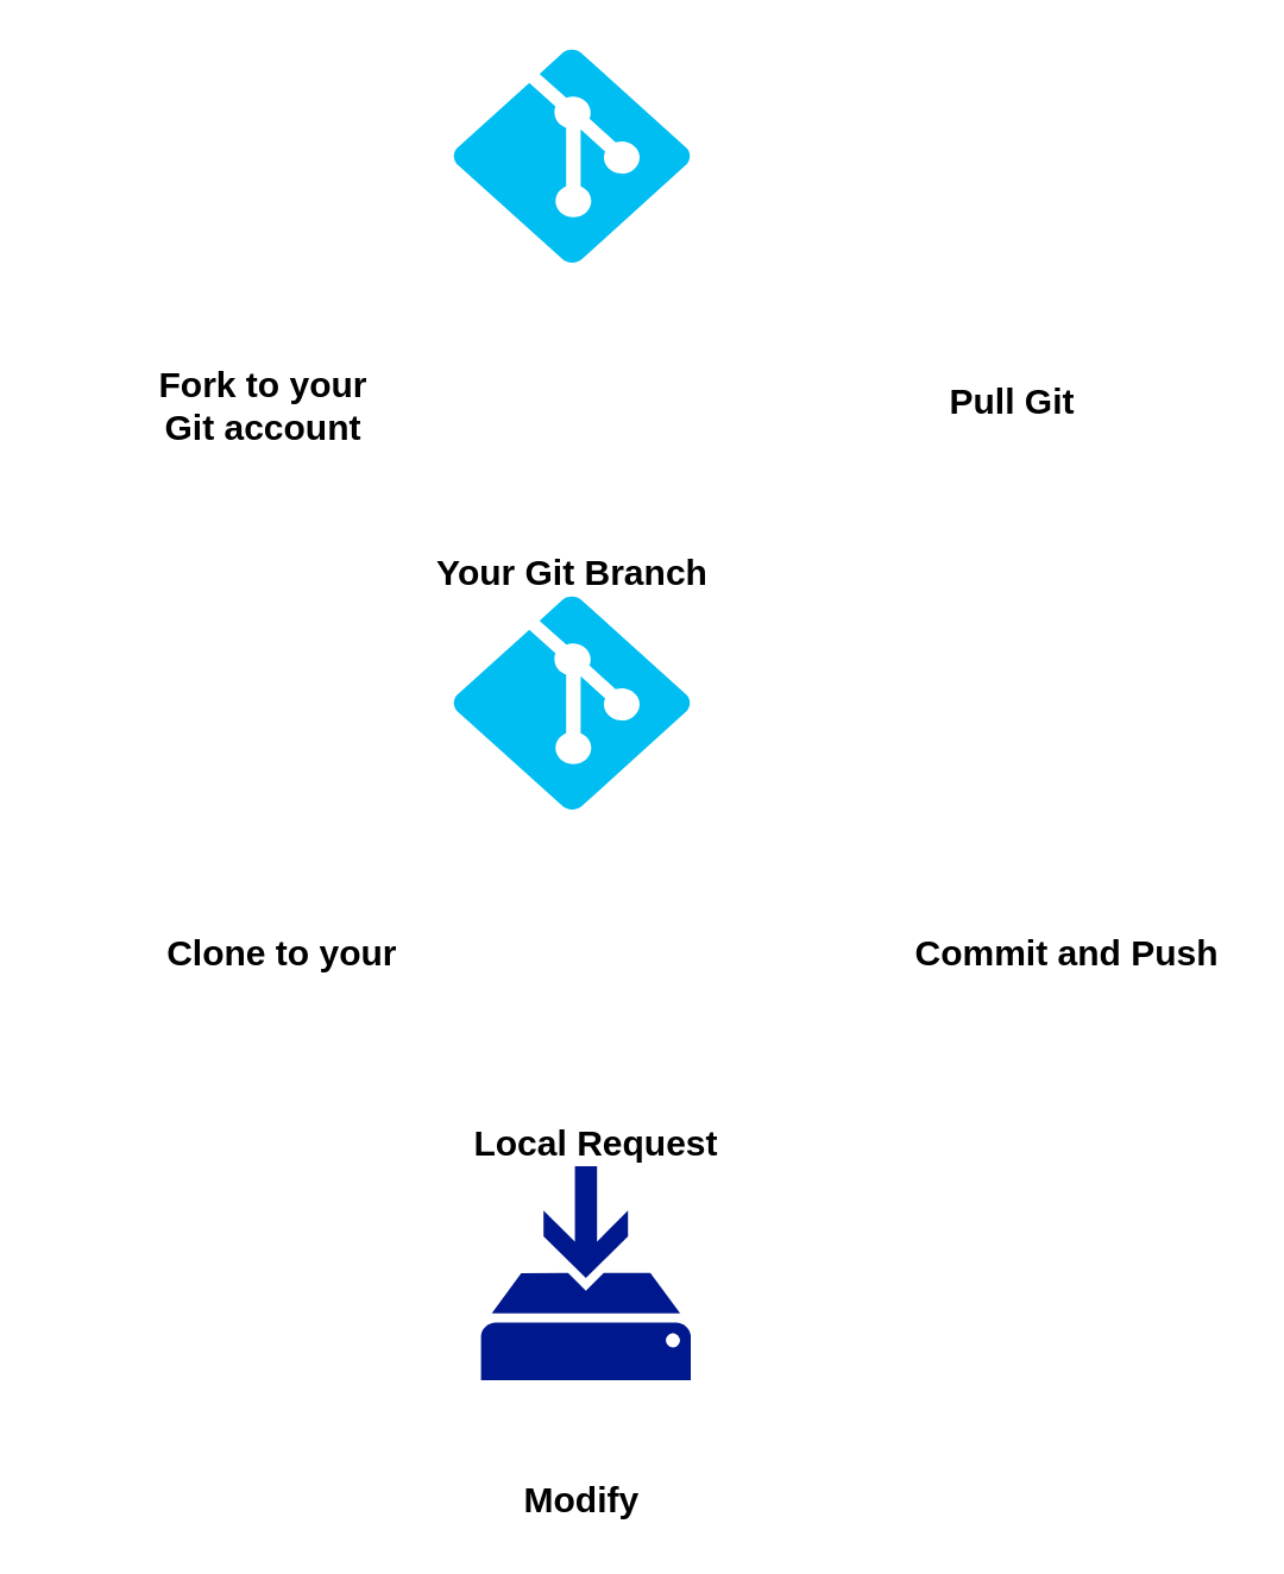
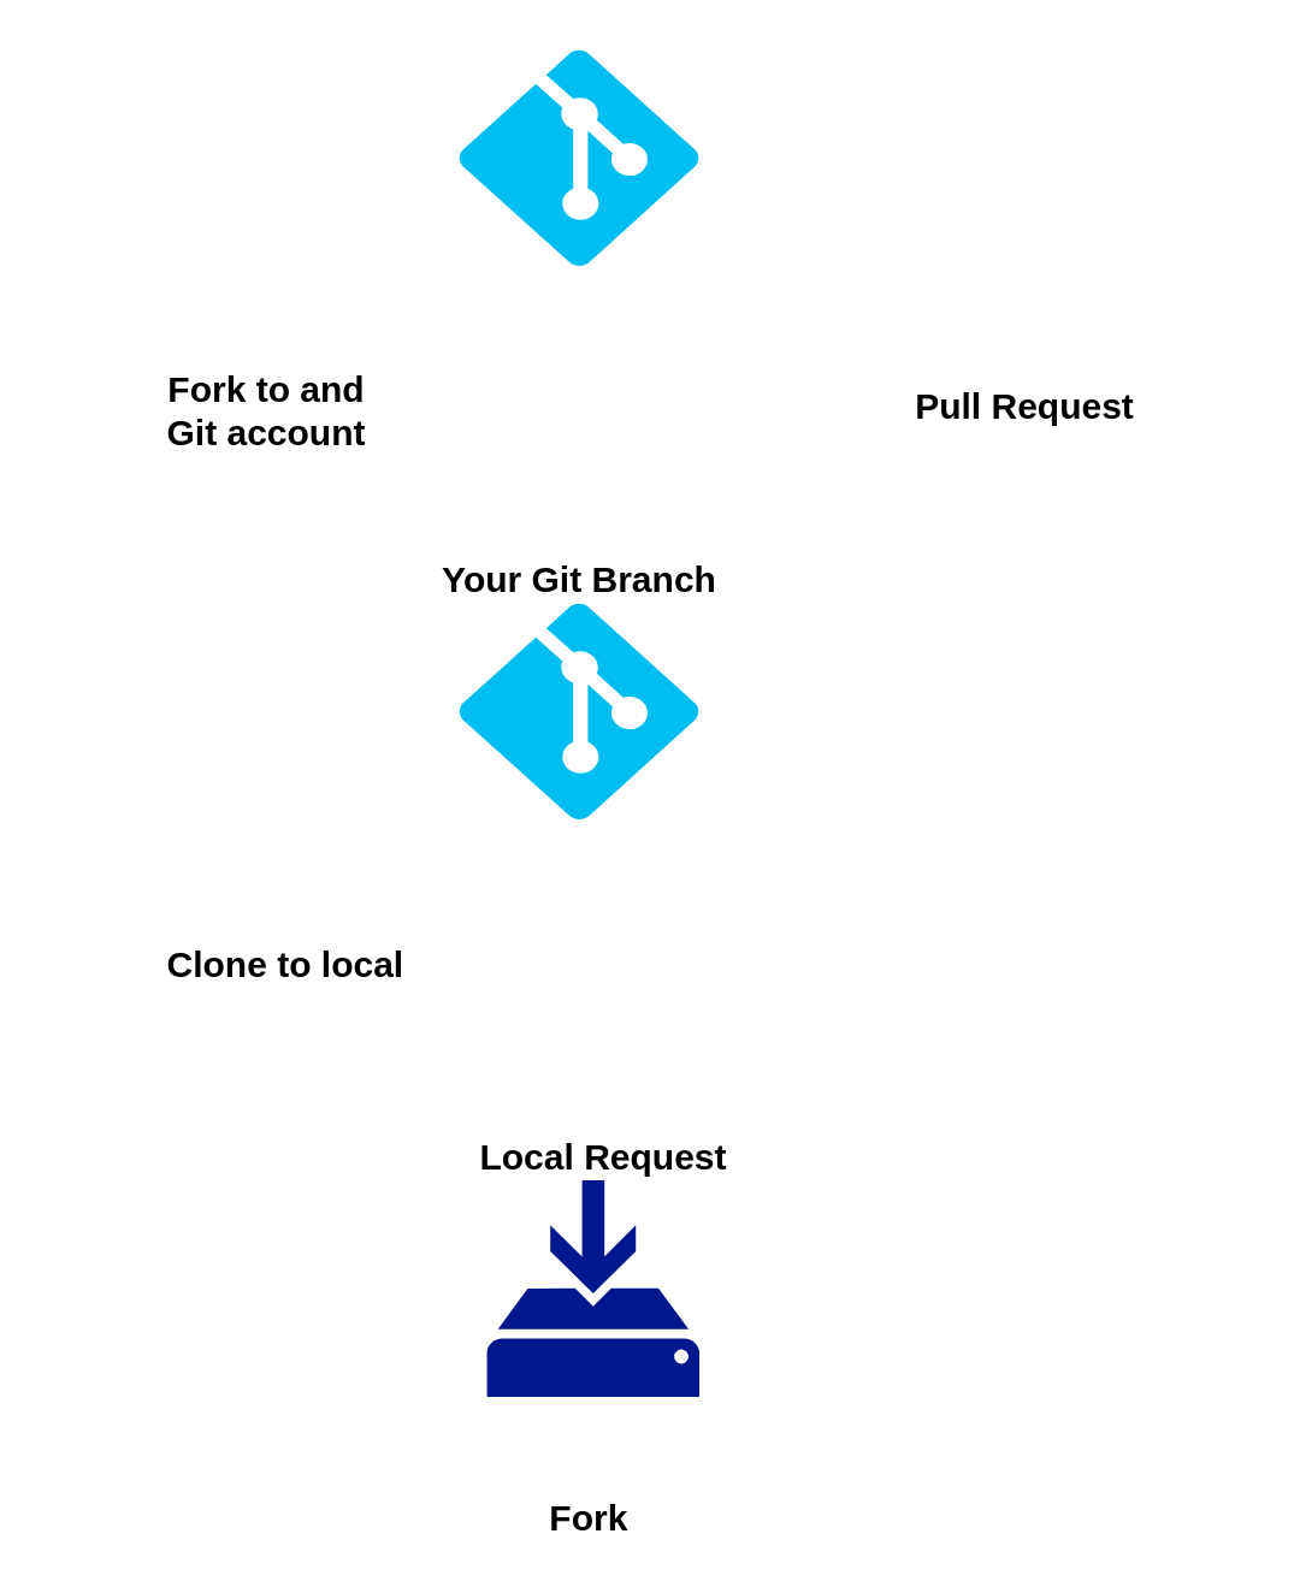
  <mxCell id="0" />
  <mxCell id="1" parent="0" />
  <mxCell id="2" value="" style="verticalLabelPosition=bottom;html=1;verticalAlign=top;align=center;strokeColor=none;fillColor=#00BEF2;shape=mxgraph.azure.git_repository;" vertex="1" parent="1"><mxGeometry x="190" y="20" width="100" height="90" as="geometry" /></mxCell>
  <mxCell id="3" value="" style="shape=image;html=1;verticalAlign=top;verticalLabelPosition=bottom;labelBackgroundColor=#ffffff;imageAspect=0;aspect=fixed;image=https://cdn0.iconfinder.com/data/icons/phosphor-regular-vol-3/256/git-fork-128.png" vertex="1" parent="1"><mxGeometry x="20" y="150" width="40" height="40" as="geometry" /></mxCell>
  <mxCell id="4" value="" style="verticalLabelPosition=bottom;html=1;verticalAlign=top;align=center;strokeColor=none;fillColor=#00BEF2;shape=mxgraph.azure.git_repository;" vertex="1" parent="1"><mxGeometry x="190" y="250" width="100" height="90" as="geometry" /></mxCell>
  <mxCell id="5" value="" style="shape=image;html=1;verticalAlign=top;verticalLabelPosition=bottom;labelBackgroundColor=#ffffff;imageAspect=0;aspect=fixed;image=https://cdn2.iconfinder.com/data/icons/font-awesome/1792/clone-128.png" vertex="1" parent="1"><mxGeometry x="20" y="380" width="40" height="40" as="geometry" /></mxCell>
  <mxCell id="6" value="" style="sketch=0;aspect=fixed;pointerEvents=1;shadow=0;dashed=0;html=1;strokeColor=none;labelPosition=center;verticalLabelPosition=bottom;verticalAlign=top;align=center;fillColor=#00188D;shape=mxgraph.mscae.enterprise.backup_local" vertex="1" parent="1"><mxGeometry x="201.8" y="490" width="88.2" height="90" as="geometry" /></mxCell>
- <mxCell id="7" value="&lt;b&gt;&lt;font style=&quot;font-size: 15px&quot;&gt;Fork to your &lt;br&gt;Git account&lt;/font&gt;&lt;/b&gt;" style="text;html=1;resizable=0;autosize=1;align=center;verticalAlign=middle;points=[];fillColor=none;strokeColor=none;rounded=0;" vertex="1" parent="1"><mxGeometry x="60" y="150" width="100" height="40" as="geometry" /></mxCell>
- <mxCell id="8" value="&lt;b&gt;&lt;font style=&quot;font-size: 15px&quot;&gt;Clone to your&amp;nbsp;&lt;br&gt;&lt;/font&gt;&lt;/b&gt;" style="text;html=1;resizable=0;autosize=1;align=center;verticalAlign=middle;points=[];fillColor=none;strokeColor=none;rounded=0;" vertex="1" parent="1"><mxGeometry x="60" y="390" width="120" height="20" as="geometry" /></mxCell>
+ <mxCell id="7" value="&lt;b&gt;&lt;font style=&quot;font-size: 15px&quot;&gt;Fork to and &lt;br&gt;Git account&lt;/font&gt;&lt;/b&gt;" style="text;html=1;resizable=0;autosize=1;align=center;verticalAlign=middle;points=[];fillColor=none;strokeColor=none;rounded=0;" vertex="1" parent="1"><mxGeometry x="60" y="150" width="100" height="40" as="geometry" /></mxCell>
+ <mxCell id="8" value="&lt;b&gt;&lt;font style=&quot;font-size: 15px&quot;&gt;Clone to local&amp;nbsp;&lt;br&gt;&lt;/font&gt;&lt;/b&gt;" style="text;html=1;resizable=0;autosize=1;align=center;verticalAlign=middle;points=[];fillColor=none;strokeColor=none;rounded=0;" vertex="1" parent="1"><mxGeometry x="60" y="390" width="120" height="20" as="geometry" /></mxCell>
  <mxCell id="9" value="&lt;b&gt;&lt;font style=&quot;font-size: 15px&quot;&gt;Your Git Branch&lt;br&gt;&lt;/font&gt;&lt;/b&gt;" style="text;html=1;resizable=0;autosize=1;align=center;verticalAlign=middle;points=[];fillColor=none;strokeColor=none;rounded=0;" vertex="1" parent="1"><mxGeometry x="170" y="230" width="140" height="20" as="geometry" /></mxCell>
  <mxCell id="10" value="&lt;b&gt;&lt;font style=&quot;font-size: 15px&quot;&gt;Local Request&lt;br&gt;&lt;/font&gt;&lt;/b&gt;" style="text;html=1;resizable=0;autosize=1;align=center;verticalAlign=middle;points=[];fillColor=none;strokeColor=none;rounded=0;" vertex="1" parent="1"><mxGeometry x="190" y="470" width="120" height="20" as="geometry" /></mxCell>
  <mxCell id="11" value="" style="shape=image;html=1;verticalAlign=top;verticalLabelPosition=bottom;labelBackgroundColor=#ffffff;imageAspect=0;aspect=fixed;image=https://cdn1.iconfinder.com/data/icons/heroicons-ui/24/arrow-narrow-down-128.png;fontSize=15;" vertex="1" parent="1"><mxGeometry x="146" y="135" width="70" height="70" as="geometry" /></mxCell>
  <mxCell id="12" value="" style="shape=image;html=1;verticalAlign=top;verticalLabelPosition=bottom;labelBackgroundColor=#ffffff;imageAspect=0;aspect=fixed;image=https://cdn1.iconfinder.com/data/icons/heroicons-ui/24/arrow-narrow-down-128.png;fontSize=15;" vertex="1" parent="1"><mxGeometry x="146" y="360" width="70" height="70" as="geometry" /></mxCell>
- <mxCell id="13" value="&lt;b&gt;&lt;font style=&quot;font-size: 15px&quot;&gt;Modify&amp;nbsp;&lt;br&gt;&lt;/font&gt;&lt;/b&gt;" style="text;html=1;resizable=0;autosize=1;align=center;verticalAlign=middle;points=[];fillColor=none;strokeColor=none;rounded=0;" vertex="1" parent="1"><mxGeometry x="210.9" y="620" width="70" height="20" as="geometry" /></mxCell>
- <mxCell id="14" value="&lt;b&gt;&lt;font style=&quot;font-size: 15px&quot;&gt;Commit and Push&lt;br&gt;&lt;/font&gt;&lt;/b&gt;" style="text;html=1;resizable=0;autosize=1;align=center;verticalAlign=middle;points=[];fillColor=none;strokeColor=none;rounded=0;" vertex="1" parent="1"><mxGeometry x="377.5" y="390" width="140" height="20" as="geometry" /></mxCell>
+ <mxCell id="13" value="&lt;b&gt;&lt;font style=&quot;font-size: 15px&quot;&gt;Fork&amp;nbsp;&lt;br&gt;&lt;/font&gt;&lt;/b&gt;" style="text;html=1;resizable=0;autosize=1;align=center;verticalAlign=middle;points=[];fillColor=none;strokeColor=none;rounded=0;" vertex="1" parent="1"><mxGeometry x="210.9" y="620" width="70" height="20" as="geometry" /></mxCell>
  <mxCell id="15" value="" style="shape=image;html=1;verticalAlign=top;verticalLabelPosition=bottom;labelBackgroundColor=#ffffff;imageAspect=0;aspect=fixed;image=https://cdn1.iconfinder.com/data/icons/heroicons-ui/24/arrow-narrow-down-128.png;fontSize=15;rotation=-180;" vertex="1" parent="1"><mxGeometry x="266" y="360" width="70" height="70" as="geometry" /></mxCell>
- <mxCell id="16" value="&lt;b&gt;&lt;font style=&quot;font-size: 15px&quot;&gt;Pull Git&lt;br&gt;&lt;/font&gt;&lt;/b&gt;" style="text;html=1;resizable=0;autosize=1;align=center;verticalAlign=middle;points=[];fillColor=none;strokeColor=none;rounded=0;" vertex="1" parent="1"><mxGeometry x="370" y="157.5" width="110" height="20" as="geometry" /></mxCell>
+ <mxCell id="16" value="&lt;b&gt;&lt;font style=&quot;font-size: 15px&quot;&gt;Pull Request&lt;br&gt;&lt;/font&gt;&lt;/b&gt;" style="text;html=1;resizable=0;autosize=1;align=center;verticalAlign=middle;points=[];fillColor=none;strokeColor=none;rounded=0;" vertex="1" parent="1"><mxGeometry x="370" y="157.5" width="110" height="20" as="geometry" /></mxCell>
  <mxCell id="17" value="" style="shape=image;html=1;verticalAlign=top;verticalLabelPosition=bottom;labelBackgroundColor=#ffffff;imageAspect=0;aspect=fixed;image=https://cdn1.iconfinder.com/data/icons/heroicons-ui/24/arrow-narrow-down-128.png;fontSize=15;rotation=-180;" vertex="1" parent="1"><mxGeometry x="266" y="135" width="70" height="70" as="geometry" /></mxCell>
  <mxCell id="18" value="" style="shape=image;html=1;verticalAlign=top;verticalLabelPosition=bottom;labelBackgroundColor=#ffffff;imageAspect=0;aspect=fixed;image=https://cdn0.iconfinder.com/data/icons/phosphor-thin-vol-3/256/git-pull-request-thin-128.png;fontSize=15;" vertex="1" parent="1"><mxGeometry x="340" y="150" width="35" height="35" as="geometry" /></mxCell>
  <mxCell id="19" value="" style="shape=image;html=1;verticalAlign=top;verticalLabelPosition=bottom;labelBackgroundColor=#ffffff;imageAspect=0;aspect=fixed;image=https://cdn0.iconfinder.com/data/icons/phosphor-thin-vol-3/256/git-commit-thin-128.png;fontSize=15;" vertex="1" parent="1"><mxGeometry x="345" y="385" width="30" height="30" as="geometry" /></mxCell>
